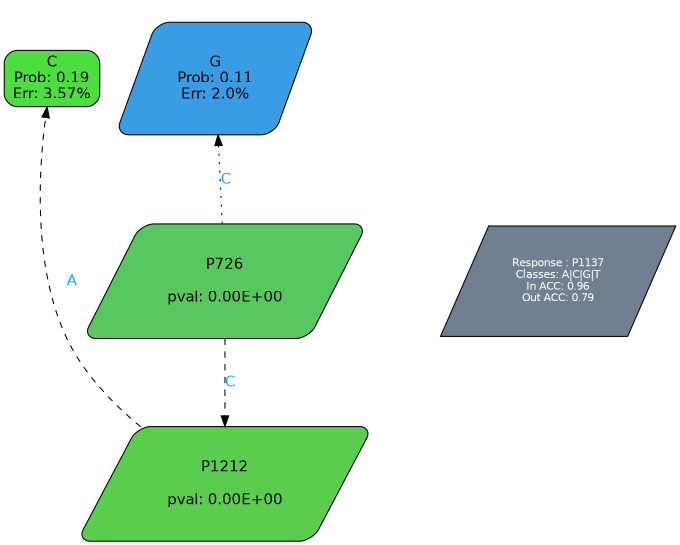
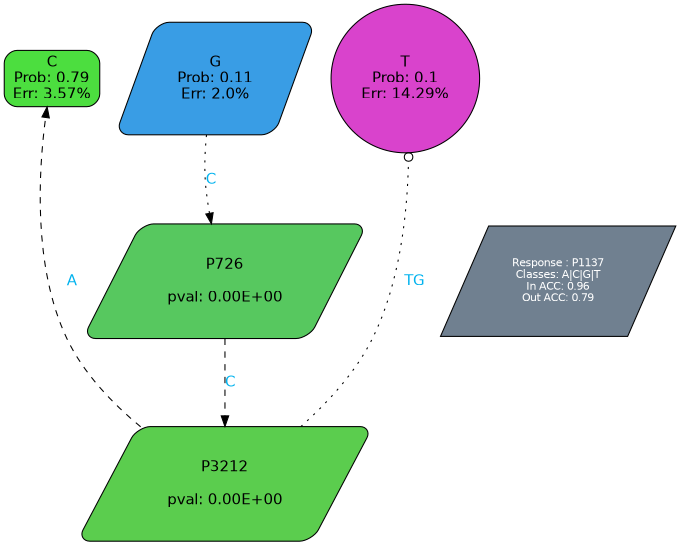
  digraph {
    ranksep=equally
    splines=polylines
    node [color=black fontname=helvetica shape=parallelogram style="filled, rounded"]
    edge [arrowhead=normal fontcolor=deepskyblue2 fontname=helvetica style=dotted]
-   n1 [fillcolor="#4cde3f" label="C\nProb: 0.19\nErr: 3.57%" shape=box]
+   n1 [fillcolor="#4cde3f" label="C\nProb: 0.79\nErr: 3.57%" shape=box]
+   n2 [fillcolor="#d943cc" label="T\nProb: 0.1\nErr: 14.29%" shape=circle]
    n3 [fillcolor="#399de5" label="G\nProb: 0.11\nErr: 2.0%"]
    n4 [align=left fillcolor=slategray fontcolor=white fontsize=10 label="Response : P1137\nClasses: A|C|G|T\nIn ACC: 0.96\nOut ACC: 0.79\n" style=filled]
    n5 [fillcolor="#57c85f" label="P726\n\npval: 0.00E+00"]
-   n6 [fillcolor="#5bcd4e" label="P1212\n\npval: 0.00E+00"]
+   n6 [fillcolor="#5bcd4e" label="P3212\n\npval: 0.00E+00"]
    subgraph sub_1 {
      rank=same
      n1
+     n2
      n3
    }
    subgraph sub_2 {
      rank=same
      n4
      n5
    }
-   n5 -> n3 [label=C]
+   n3 -> n5 [label=C]
    n5 -> n6 [label=C style=dashed]
    n6 -> n1 [label=A style=dashed]
+   n6 -> n2 [arrowhead=odot label=TG]
  }
